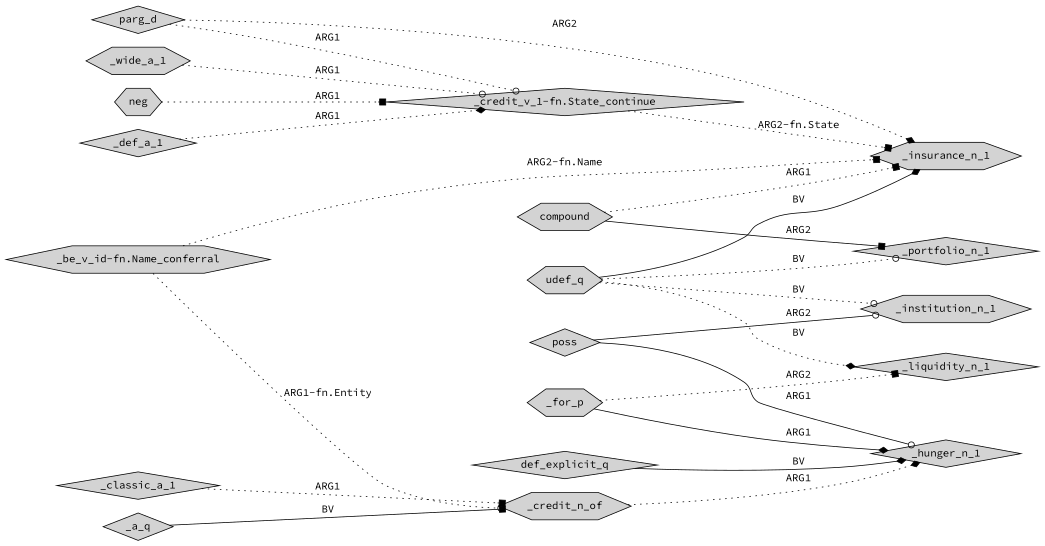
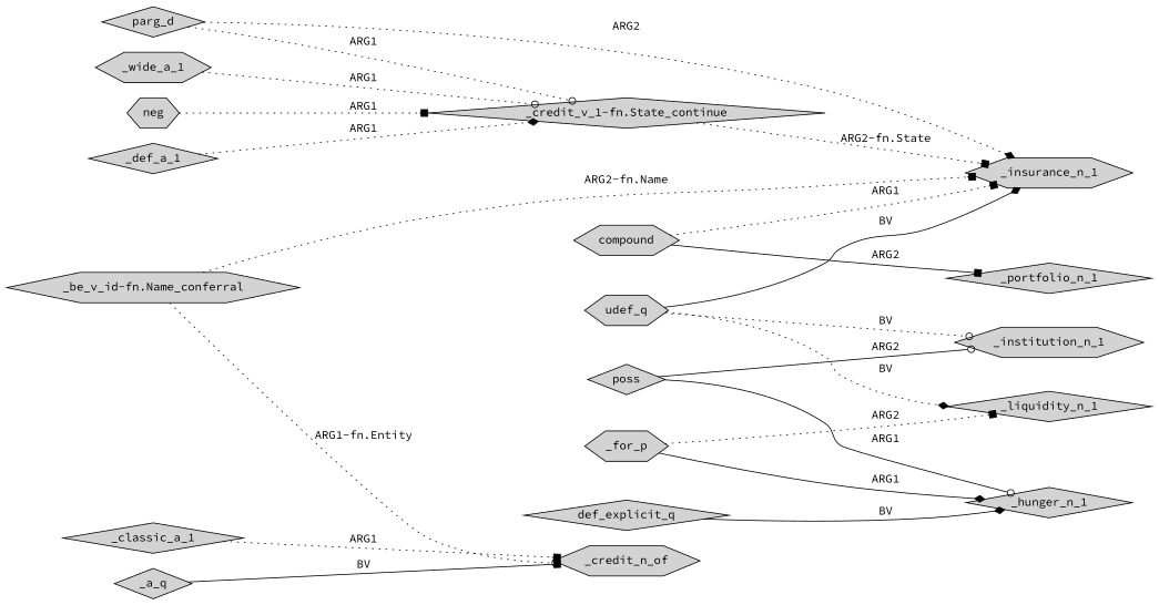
  digraph {
    fontname="Source Code Pro"
    rankdir=LR
    node [fontname="Source Code Pro" shape=diamond style=filled]
    edge [arrowhead=box fontname="Source Code Pro" style=dotted]
    parg_d
    "_credit_v_1-fn.State_continue"
    _insurance_n_1 [shape=hexagon]
    compound [shape=hexagon]
    _portfolio_n_1
    udef_q [shape=hexagon]
    _institution_n_1 [shape=hexagon]
    _liquidity_n_1
    _wide_a_1 [shape=hexagon]
    "_be_v_id-fn.Name_conferral" [shape=hexagon]
    n11 [label=_credit_n_of shape=hexagon]
    _hunger_n_1
    _classic_a_1
    _for_p [shape=hexagon]
    poss
    _a_q
    neg [shape=hexagon]
    n18 [label=_def_a_1]
    def_explicit_q
    parg_d -> "_credit_v_1-fn.State_continue" [arrowhead=odot label=ARG1]
    parg_d -> _insurance_n_1 [arrowhead=diamond label=ARG2]
    "_credit_v_1-fn.State_continue" -> _insurance_n_1 [label="ARG2-fn.State"]
    compound -> _insurance_n_1 [label=ARG1]
    compound -> _portfolio_n_1 [label=ARG2 style=solid]
    udef_q -> _insurance_n_1 [arrowhead=diamond label=BV style=solid]
-   udef_q -> _portfolio_n_1 [arrowhead=odot label=BV]
    udef_q -> _institution_n_1 [arrowhead=odot label=BV]
    udef_q -> _liquidity_n_1 [arrowhead=diamond label=BV]
    _wide_a_1 -> "_credit_v_1-fn.State_continue" [arrowhead=odot label=ARG1]
    "_be_v_id-fn.Name_conferral" -> _insurance_n_1 [label="ARG2-fn.Name"]
    "_be_v_id-fn.Name_conferral" -> n11 [arrowhead=odot label="ARG1-fn.Entity"]
-   n11 -> _hunger_n_1 [arrowhead=diamond label=ARG1]
    _classic_a_1 -> n11 [label=ARG1]
    _for_p -> _liquidity_n_1 [label=ARG2]
    _for_p -> _hunger_n_1 [arrowhead=diamond label=ARG1 style=solid]
    poss -> _institution_n_1 [arrowhead=odot label=ARG2 style=solid]
    poss -> _hunger_n_1 [arrowhead=odot label=ARG1 style=solid]
    _a_q -> n11 [label=BV style=solid]
    neg -> "_credit_v_1-fn.State_continue" [label=ARG1]
    n18 -> "_credit_v_1-fn.State_continue" [arrowhead=diamond label=ARG1]
    def_explicit_q -> _hunger_n_1 [arrowhead=diamond label=BV style=solid]
  }
